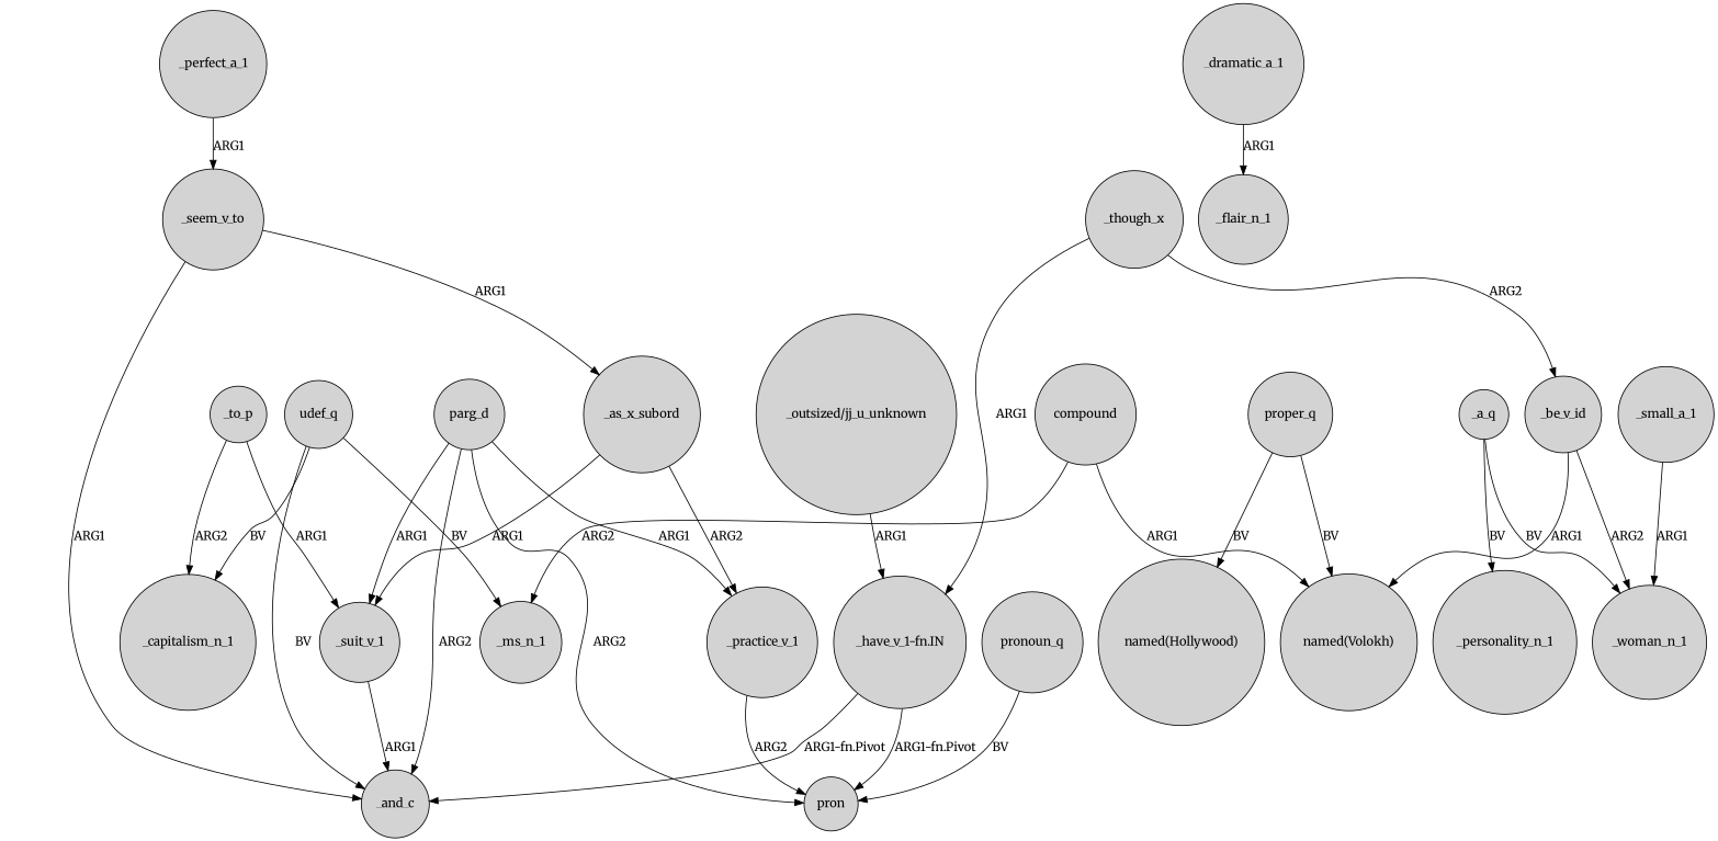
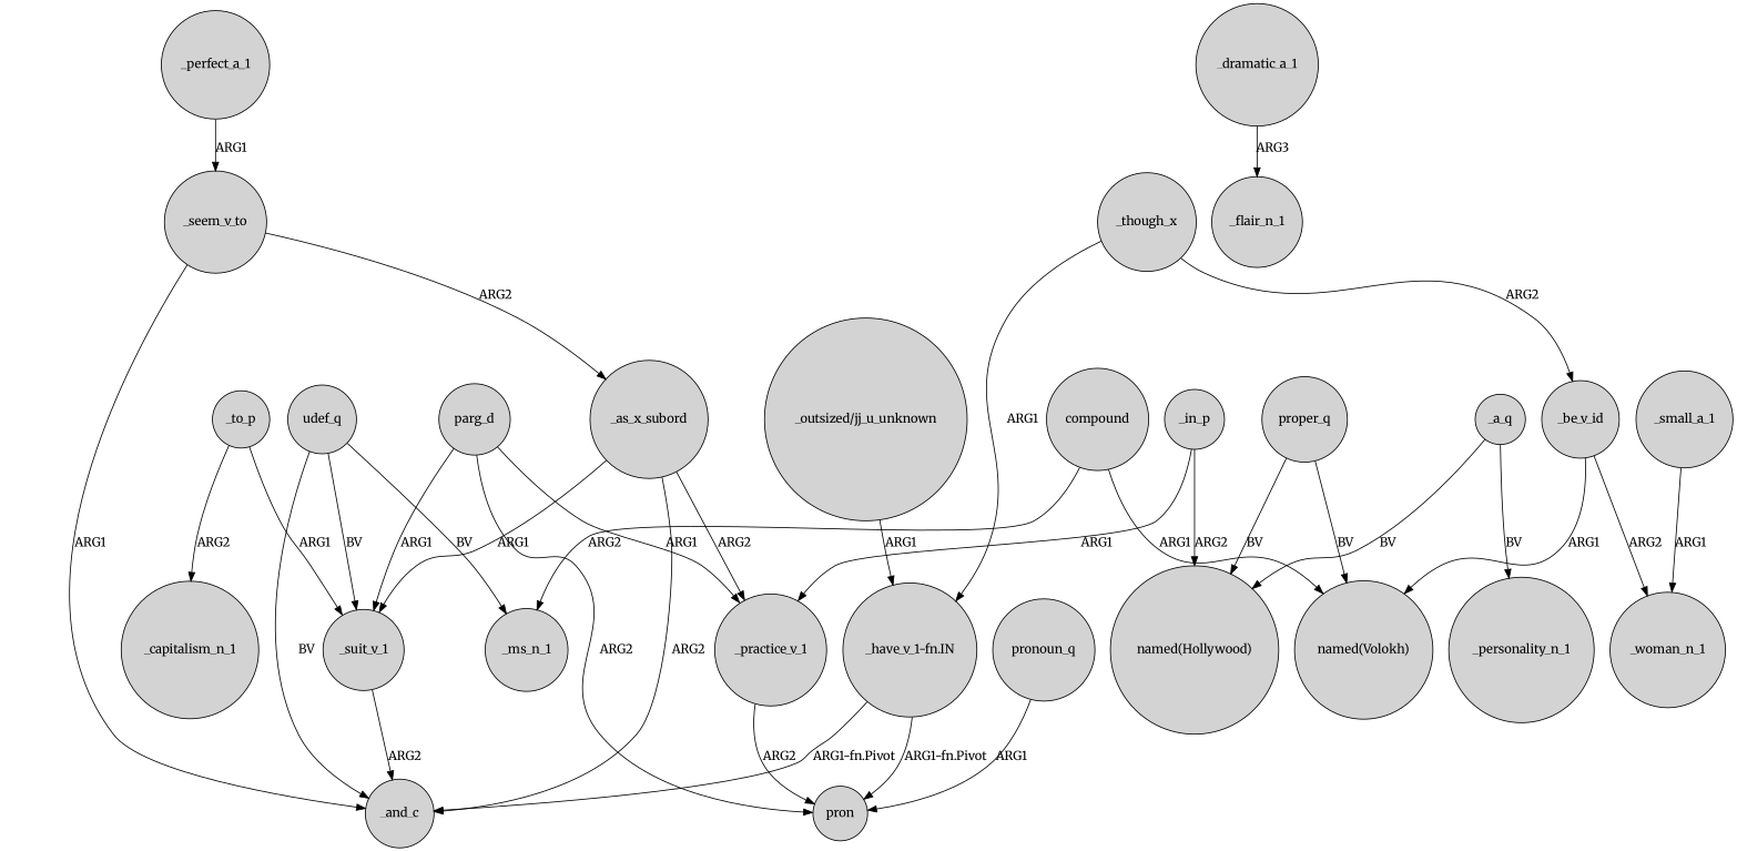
  digraph {
    fontname=Merriweather
    node [fontname=Merriweather shape=circle style=filled]
    edge [fontname=Merriweather]
    _perfect_a_1
    _seem_v_to
    _as_x_subord
    _and_c
    _suit_v_1
    _practice_v_1
    pron
    _a_q
    _personality_n_1
    _woman_n_1
    parg_d
    _to_p
    _capitalism_n_1
+   _in_p
    "named(Hollywood)"
    udef_q
    _ms_n_1
    "_have_v_1-fn.IN"
    "_outsized/jj_u_unknown"
    _be_v_id
    "named(Volokh)"
    compound
    pronoun_q
    proper_q
    _though_x
    _dramatic_a_1
    _flair_n_1
    _small_a_1
    _perfect_a_1 -> _seem_v_to [label=ARG1]
-   _seem_v_to -> _as_x_subord [label=ARG1]
+   _seem_v_to -> _as_x_subord [label=ARG2]
    _seem_v_to -> _and_c [label=ARG1]
    _as_x_subord -> _suit_v_1 [label=ARG1]
    _as_x_subord -> _practice_v_1 [label=ARG2]
-   _suit_v_1 -> _and_c [label=ARG1]
+   _suit_v_1 -> _and_c [label=ARG2]
    _practice_v_1 -> pron [label=ARG2]
    _a_q -> _personality_n_1 [label=BV]
-   _a_q -> _woman_n_1 [label=BV]
-   parg_d -> _and_c [label=ARG2]
+   _a_q -> "named(Hollywood)" [label=BV]
+   _as_x_subord -> _and_c [label=ARG2]
    parg_d -> _suit_v_1 [label=ARG1]
    parg_d -> _practice_v_1 [label=ARG1]
    parg_d -> pron [label=ARG2]
    _to_p -> _suit_v_1 [label=ARG1]
    _to_p -> _capitalism_n_1 [label=ARG2]
+   _in_p -> _practice_v_1 [label=ARG1]
+   _in_p -> "named(Hollywood)" [label=ARG2]
    udef_q -> _and_c [label=BV]
-   udef_q -> _capitalism_n_1 [label=BV]
+   udef_q -> _suit_v_1 [label=BV]
    udef_q -> _ms_n_1 [label=BV]
    "_have_v_1-fn.IN" -> _and_c [label="ARG1-fn.Pivot"]
    "_have_v_1-fn.IN" -> pron [label="ARG1-fn.Pivot"]
    "_outsized/jj_u_unknown" -> "_have_v_1-fn.IN" [label=ARG1]
    _be_v_id -> _woman_n_1 [label=ARG2]
    _be_v_id -> "named(Volokh)" [label=ARG1]
    compound -> _ms_n_1 [label=ARG2]
    compound -> "named(Volokh)" [label=ARG1]
-   pronoun_q -> pron [label=BV]
+   pronoun_q -> pron [label=ARG1]
    proper_q -> "named(Hollywood)" [label=BV]
    proper_q -> "named(Volokh)" [label=BV]
    _though_x -> "_have_v_1-fn.IN" [label=ARG1]
    _though_x -> _be_v_id [label=ARG2]
-   _dramatic_a_1 -> _flair_n_1 [label=ARG1]
+   _dramatic_a_1 -> _flair_n_1 [label=ARG3]
    _small_a_1 -> _woman_n_1 [label=ARG1]
  }
